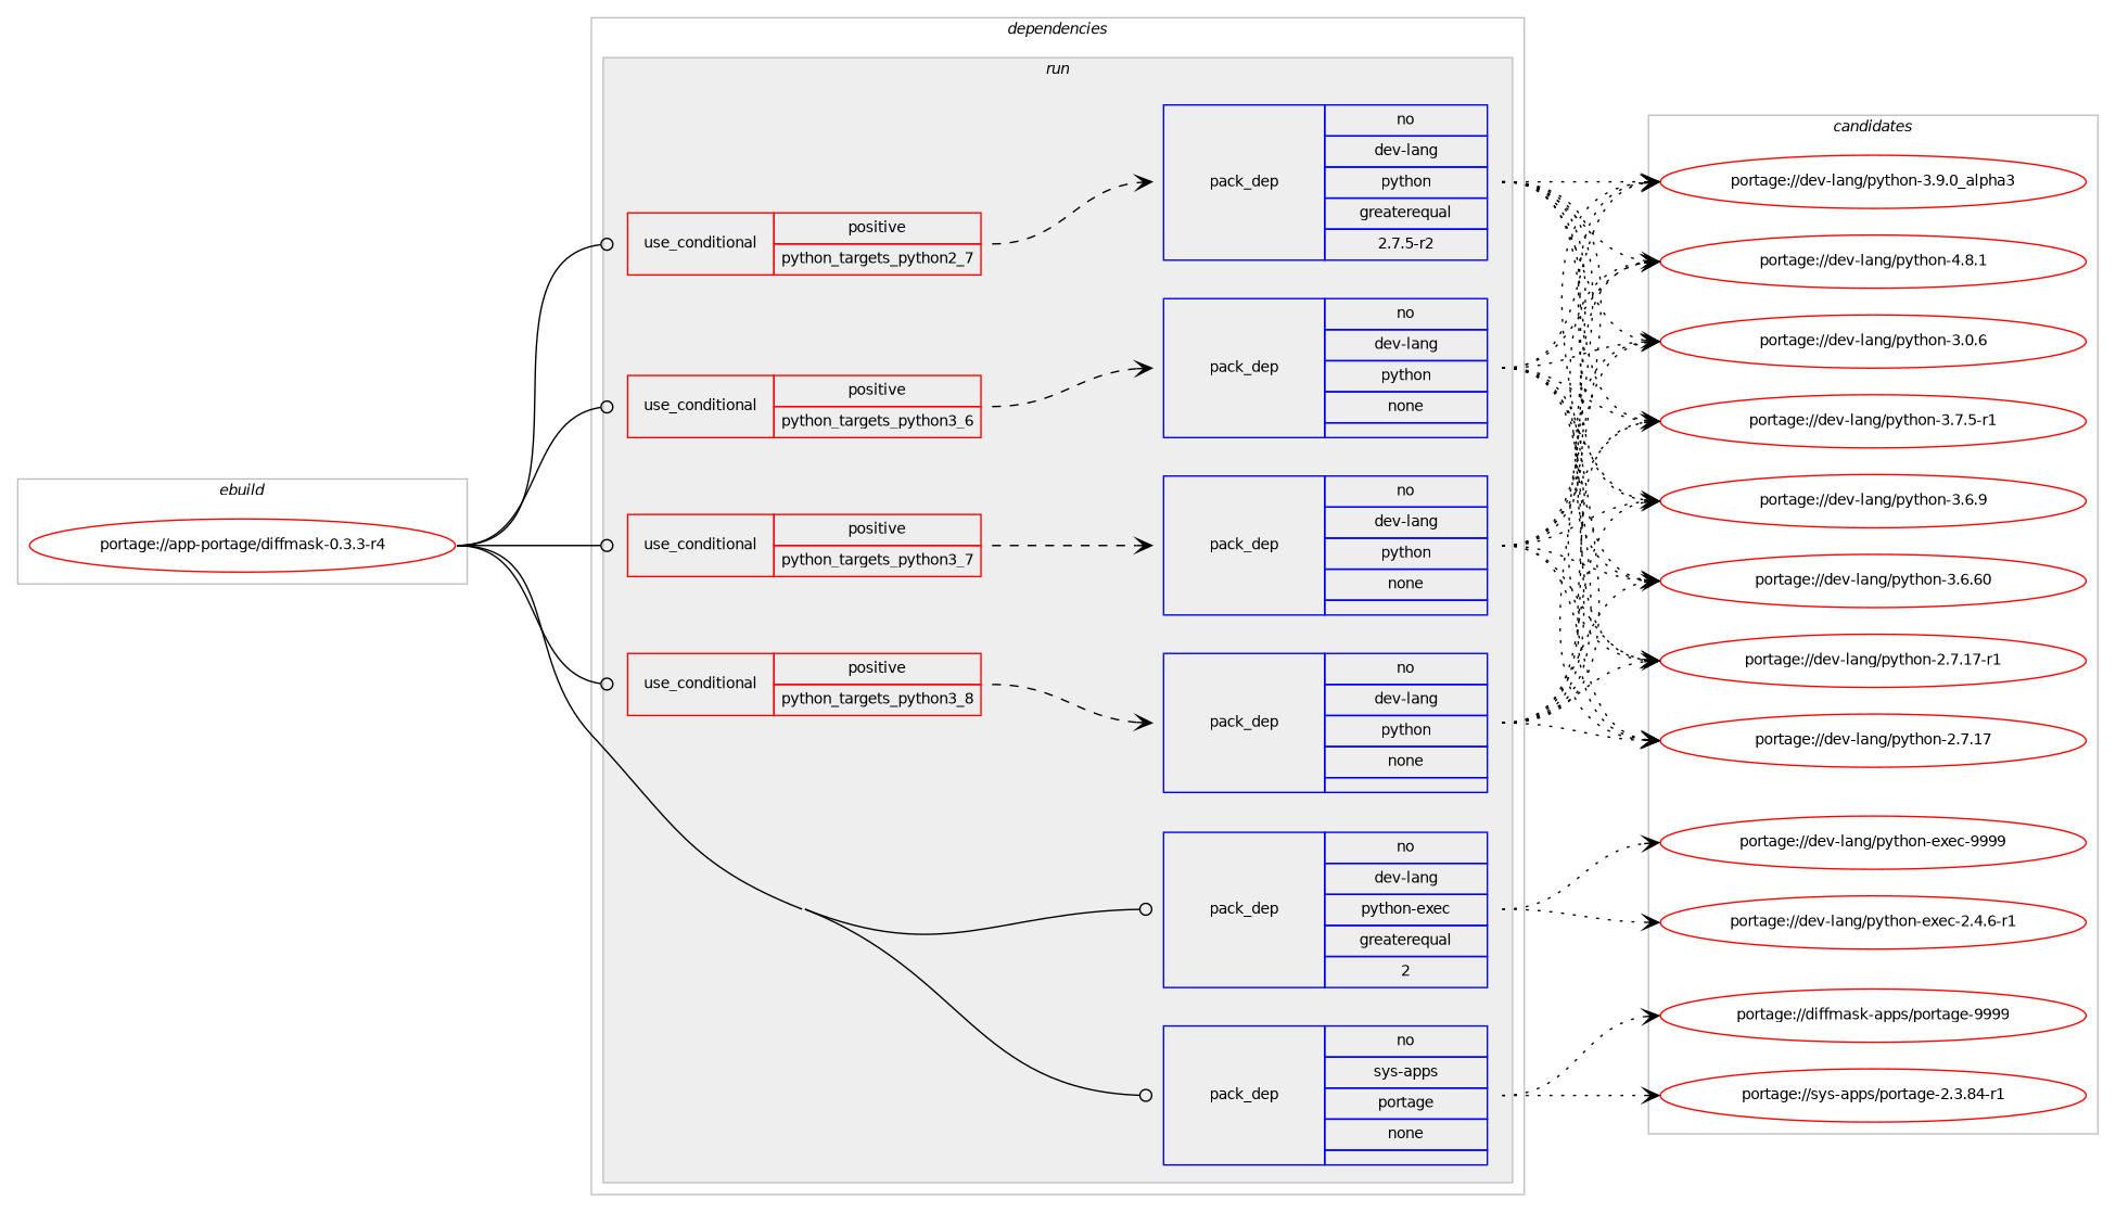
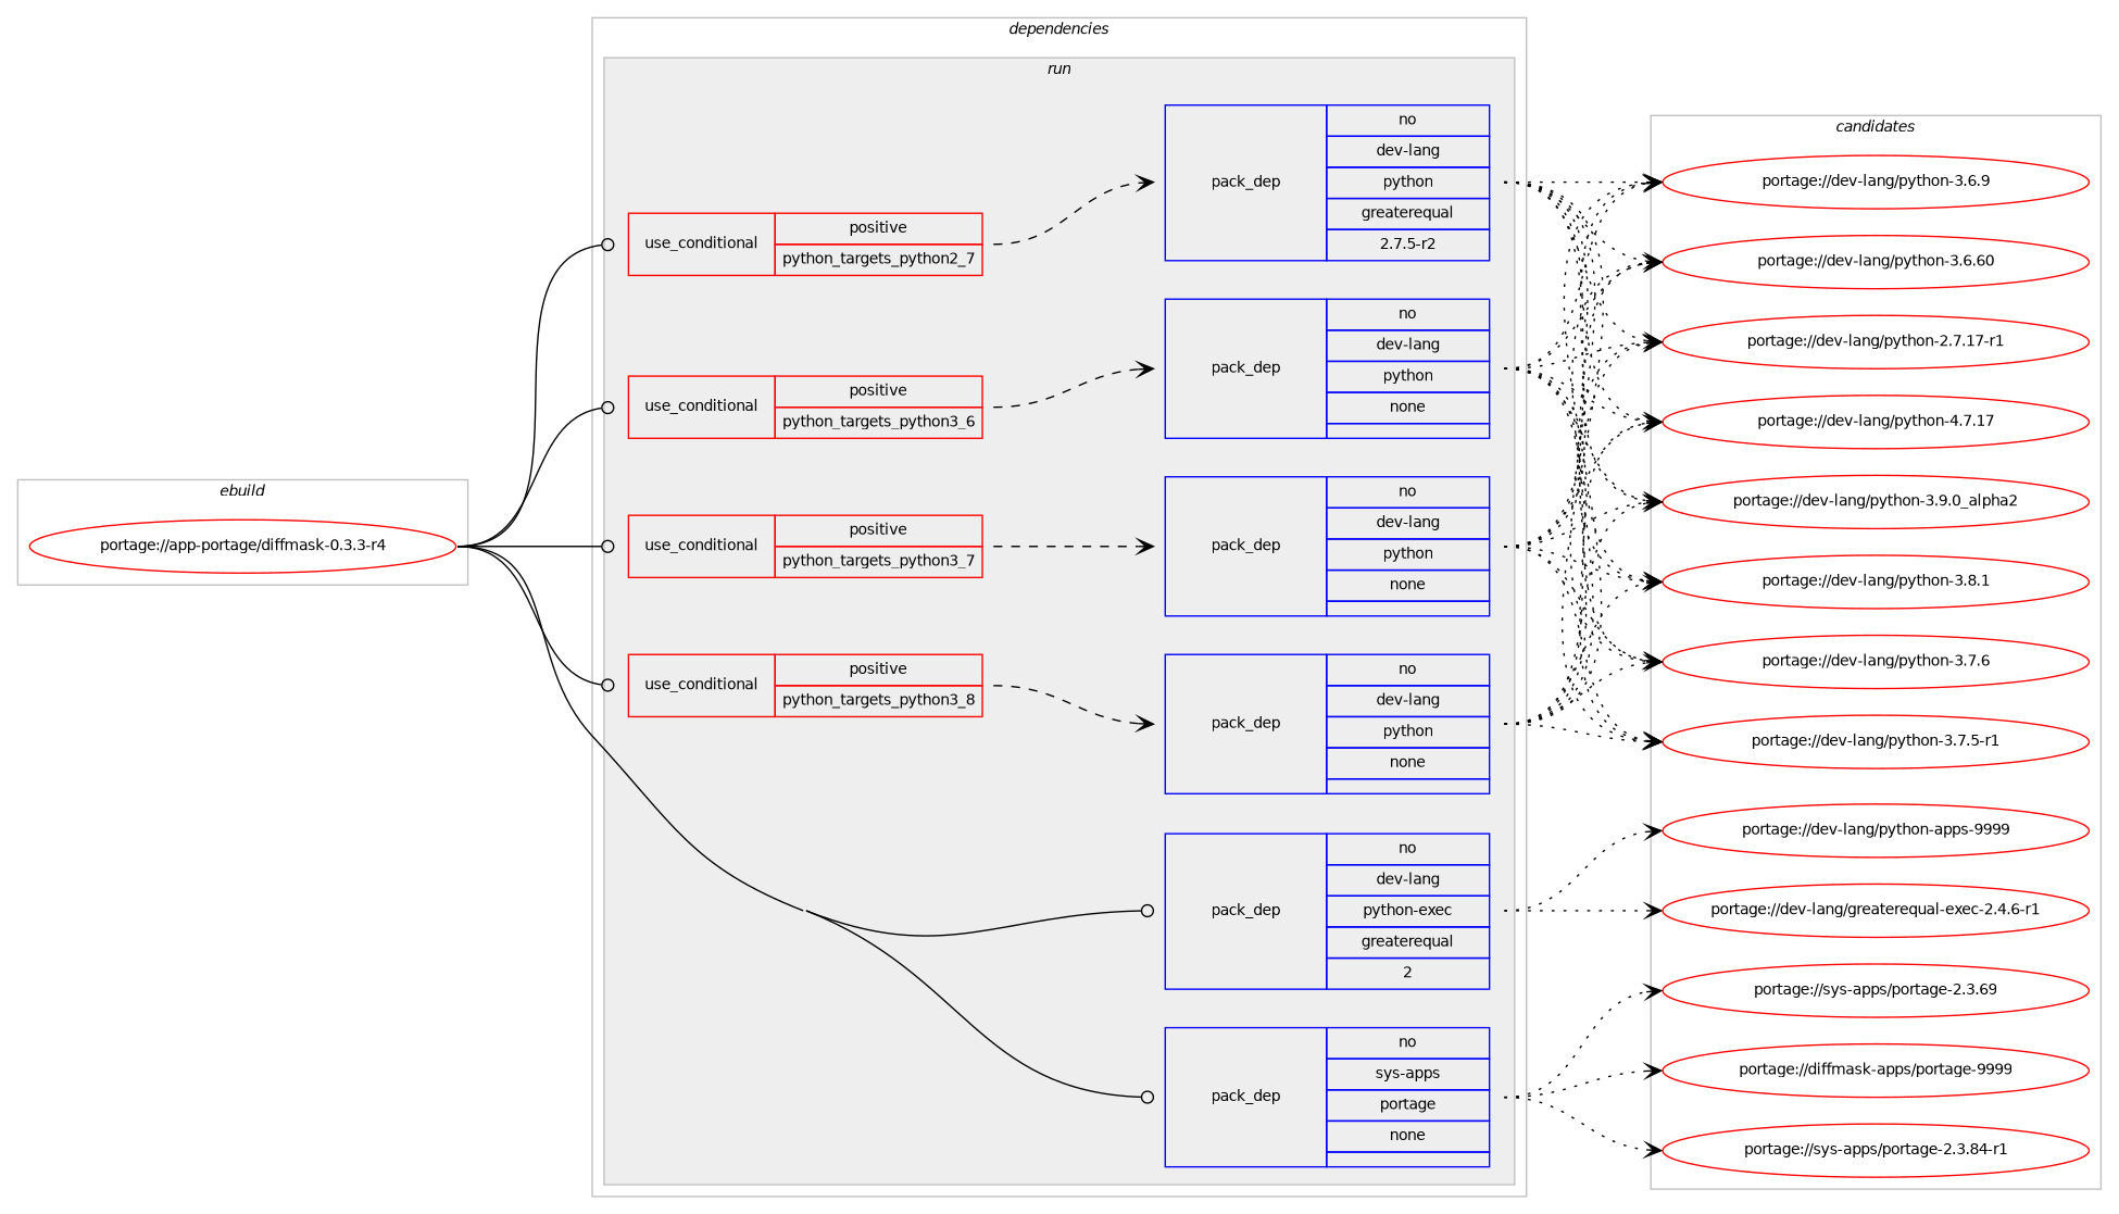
  digraph {
    compound=true
    concentrate=true
    fontname=Helvetica
    fontsize=10
    newrank=true
    rankdir=LR
    ranksep=1.5
    node [color=red fontname=Helvetica fontsize=10]
    edge [arrowhead=vee headport=w style=dotted tailport=e weight=100]
    n1 [label="portage://app-portage/diffmask-0.3.3-r4" width=4]
    n2 [color=blue label=<<TABLE BORDER="0" CELLBORDER="1" CELLSPACING="0" CELLPADDING="4" WIDTH="220"><TR><TD ROWSPAN="6" CELLPADDING="30">pack_dep</TD></TR><TR><TD WIDTH="110">no</TD></TR><TR><TD>dev-lang</TD></TR><TR><TD>python</TD></TR><TR><TD>greaterequal</TD></TR><TR><TD>2.7.5-r2</TD></TR></TABLE>> shape=none]
    n3 [label=<<TABLE BORDER="0" CELLBORDER="1" CELLSPACING="0" CELLPADDING="4"><TR><TD ROWSPAN="3" CELLPADDING="10">use_conditional</TD></TR><TR><TD>positive</TD></TR><TR><TD>python_targets_python2_7</TD></TR></TABLE>> shape=none]
    n4 [color=blue label=<<TABLE BORDER="0" CELLBORDER="1" CELLSPACING="0" CELLPADDING="4" WIDTH="220"><TR><TD ROWSPAN="6" CELLPADDING="30">pack_dep</TD></TR><TR><TD WIDTH="110">no</TD></TR><TR><TD>dev-lang</TD></TR><TR><TD>python</TD></TR><TR><TD>none</TD></TR><TR><TD></TD></TR></TABLE>> shape=none]
    n5 [label=<<TABLE BORDER="0" CELLBORDER="1" CELLSPACING="0" CELLPADDING="4"><TR><TD ROWSPAN="3" CELLPADDING="10">use_conditional</TD></TR><TR><TD>positive</TD></TR><TR><TD>python_targets_python3_6</TD></TR></TABLE>> shape=none]
    n6 [color=blue label=<<TABLE BORDER="0" CELLBORDER="1" CELLSPACING="0" CELLPADDING="4" WIDTH="220"><TR><TD ROWSPAN="6" CELLPADDING="30">pack_dep</TD></TR><TR><TD WIDTH="110">no</TD></TR><TR><TD>dev-lang</TD></TR><TR><TD>python</TD></TR><TR><TD>none</TD></TR><TR><TD></TD></TR></TABLE>> shape=none]
    n7 [label=<<TABLE BORDER="0" CELLBORDER="1" CELLSPACING="0" CELLPADDING="4"><TR><TD ROWSPAN="3" CELLPADDING="10">use_conditional</TD></TR><TR><TD>positive</TD></TR><TR><TD>python_targets_python3_7</TD></TR></TABLE>> shape=none]
    n8 [color=blue label=<<TABLE BORDER="0" CELLBORDER="1" CELLSPACING="0" CELLPADDING="4" WIDTH="220"><TR><TD ROWSPAN="6" CELLPADDING="30">pack_dep</TD></TR><TR><TD WIDTH="110">no</TD></TR><TR><TD>dev-lang</TD></TR><TR><TD>python</TD></TR><TR><TD>none</TD></TR><TR><TD></TD></TR></TABLE>> shape=none]
    n9 [label=<<TABLE BORDER="0" CELLBORDER="1" CELLSPACING="0" CELLPADDING="4"><TR><TD ROWSPAN="3" CELLPADDING="10">use_conditional</TD></TR><TR><TD>positive</TD></TR><TR><TD>python_targets_python3_8</TD></TR></TABLE>> shape=none]
    n10 [color=blue label=<<TABLE BORDER="0" CELLBORDER="1" CELLSPACING="0" CELLPADDING="4" WIDTH="220"><TR><TD ROWSPAN="6" CELLPADDING="30">pack_dep</TD></TR><TR><TD WIDTH="110">no</TD></TR><TR><TD>dev-lang</TD></TR><TR><TD>python-exec</TD></TR><TR><TD>greaterequal</TD></TR><TR><TD>2</TD></TR></TABLE>> shape=none]
    n11 [color=blue label=<<TABLE BORDER="0" CELLBORDER="1" CELLSPACING="0" CELLPADDING="4" WIDTH="220"><TR><TD ROWSPAN="6" CELLPADDING="30">pack_dep</TD></TR><TR><TD WIDTH="110">no</TD></TR><TR><TD>sys-apps</TD></TR><TR><TD>portage</TD></TR><TR><TD>none</TD></TR><TR><TD></TD></TR></TABLE>> shape=none]
-   n12 [label="portage://dev-lang/python-3.9.0_alpha3" width=4]
-   n13 [label="portage://dev-lang/python-4.8.1" width=4]
-   n14 [label="portage://dev-lang/python-3.0.6" width=4]
+   n12 [label="portage://dev-lang/python-3.9.0_alpha2" width=4]
+   n13 [label="portage://dev-lang/python-3.8.1" width=4]
+   n14 [label="portage://dev-lang/python-3.7.6" width=4]
    n15 [label="portage://dev-lang/python-3.7.5-r1" width=4]
    n16 [label="portage://dev-lang/python-3.6.9" width=4]
    n17 [label="portage://dev-lang/python-3.6.60" width=4]
    n18 [label="portage://dev-lang/python-2.7.17-r1" width=4]
-   n19 [label="portage://dev-lang/python-2.7.17" width=4]
-   n20 [label="portage://dev-lang/python-exec-9999" width=4]
-   n21 [label="portage://dev-lang/python-exec-2.4.6-r1" width=4]
+   n19 [label="portage://dev-lang/python-4.7.17" width=4]
+   n20 [label="portage://dev-lang/python-apps-9999" width=4]
+   n21 [label="portage://dev-lang/greaterequal-exec-2.4.6-r1" width=4]
    n22 [label="portage://diffmask-apps/portage-9999" width=4]
    n23 [label="portage://sys-apps/portage-2.3.84-r1" width=4]
+   n24 [label="portage://sys-apps/portage-2.3.69" width=4]
    subgraph cluster_1 {
      color=gray
      label=<<i>ebuild</i>>
      n1
    }
    subgraph cluster_2 {
      color=gray
      label=<<i>dependencies</i>>
      subgraph cluster_3 {
        color=gray
        fillcolor="#eeeeee"
        label=<<i>compile</i>>
        style=filled
      }
      subgraph cluster_4 {
        color=gray
        fillcolor="#eeeeee"
        label=<<i>compile and run</i>>
        style=filled
      }
      subgraph cluster_5 {
        color=gray
        fillcolor="#eeeeee"
        label=<<i>run</i>>
        style=filled
        subgraph sub_6 {
          color=gray
          fillcolor="#eeeeee"
          label=<<i>run</i>>
          style=filled
          n3
          subgraph sub_7 {
            color=gray
            fillcolor="#eeeeee"
            label=<<i>run</i>>
            style=filled
            n2
          }
        }
        subgraph sub_8 {
          color=gray
          fillcolor="#eeeeee"
          label=<<i>run</i>>
          style=filled
          n5
          subgraph sub_9 {
            color=gray
            fillcolor="#eeeeee"
            label=<<i>run</i>>
            style=filled
            n4
          }
        }
        subgraph sub_10 {
          color=gray
          fillcolor="#eeeeee"
          label=<<i>run</i>>
          style=filled
          n7
          subgraph sub_11 {
            color=gray
            fillcolor="#eeeeee"
            label=<<i>run</i>>
            style=filled
            n6
          }
        }
        subgraph sub_12 {
          color=gray
          fillcolor="#eeeeee"
          label=<<i>run</i>>
          style=filled
          n9
          subgraph sub_13 {
            color=gray
            fillcolor="#eeeeee"
            label=<<i>run</i>>
            style=filled
            n8
          }
        }
        subgraph sub_14 {
          color=gray
          fillcolor="#eeeeee"
          label=<<i>run</i>>
          style=filled
          n10
        }
        subgraph sub_15 {
          color=gray
          fillcolor="#eeeeee"
          label=<<i>run</i>>
          style=filled
          n11
        }
      }
    }
    subgraph cluster_16 {
      color=gray
      label=<<i>candidates</i>>
      rank=same
      subgraph sub_17 {
        color=black
        label=<<i>candidates</i>>
        nodesep=1
        rank=same
        n12
        n13
        n14
        n15
        n16
        n17
        n18
        n19
      }
      subgraph sub_18 {
        color=black
        label=<<i>candidates</i>>
        nodesep=1
        rank=same
        n12
        n13
        n14
        n15
        n16
        n17
        n18
        n19
      }
      subgraph sub_19 {
        color=black
        label=<<i>candidates</i>>
        nodesep=1
        rank=same
        n12
        n13
        n14
        n15
        n16
        n17
        n18
        n19
      }
      subgraph sub_20 {
        color=black
        label=<<i>candidates</i>>
        nodesep=1
        rank=same
        n12
        n13
        n14
        n15
        n16
        n17
        n18
        n19
      }
      subgraph sub_21 {
        color=black
        label=<<i>candidates</i>>
        nodesep=1
        rank=same
        n20
        n21
      }
      subgraph sub_22 {
        color=black
        label=<<i>candidates</i>>
        nodesep=1
        rank=same
        n22
        n23
+       n24
      }
    }
    n1 -> n3 [arrowhead=odot style=solid weight=20]
    n1 -> n5 [arrowhead=odot style=solid weight=20]
    n1 -> n7 [arrowhead=odot style=solid weight=20]
    n1 -> n9 [arrowhead=odot style=solid weight=20]
    n1 -> n10 [arrowhead=odot style=solid weight=20]
    n1 -> n11 [arrowhead=odot style=solid weight=20]
    n2 -> n12
    n2 -> n13
    n2 -> n14
    n2 -> n15
    n2 -> n16
    n2 -> n17
    n2 -> n18
    n2 -> n19
    n3 -> n2 [style=dashed weight=20]
    n4 -> n12
    n4 -> n13
    n4 -> n14
    n4 -> n15
    n4 -> n16
    n4 -> n17
    n4 -> n18
    n4 -> n19
    n5 -> n4 [style=dashed weight=20]
    n6 -> n12
    n6 -> n13
    n6 -> n14
    n6 -> n15
    n6 -> n16
    n6 -> n17
    n6 -> n18
    n6 -> n19
    n7 -> n6 [style=dashed weight=20]
    n8 -> n12
    n8 -> n13
    n8 -> n14
    n8 -> n15
    n8 -> n16
    n8 -> n17
    n8 -> n18
    n8 -> n19
    n9 -> n8 [style=dashed weight=20]
    n10 -> n20
    n10 -> n21
    n11 -> n22
    n11 -> n23
+   n11 -> n24
  }
